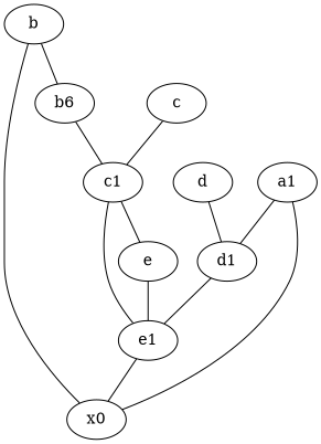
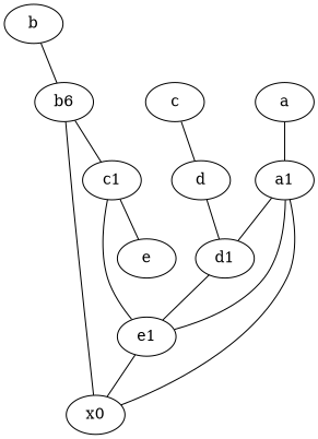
  graph {
    node [labelfontsize=50]
    n1 [label=b6]
    b
    c1
    x0
    e
    e1
    d
    d1
+   a
    a1
    c
    n1 -- c1
-   b -- x0
+   n1 -- x0
    b -- n1
    c1 -- e
    c1 -- e1
-   e -- e1
+   a1 -- e1
    e1 -- x0
    d -- d1
    d1 -- e1
+   a -- a1
    a1 -- x0
    a1 -- d1
-   c -- c1
+   c -- d
  }
